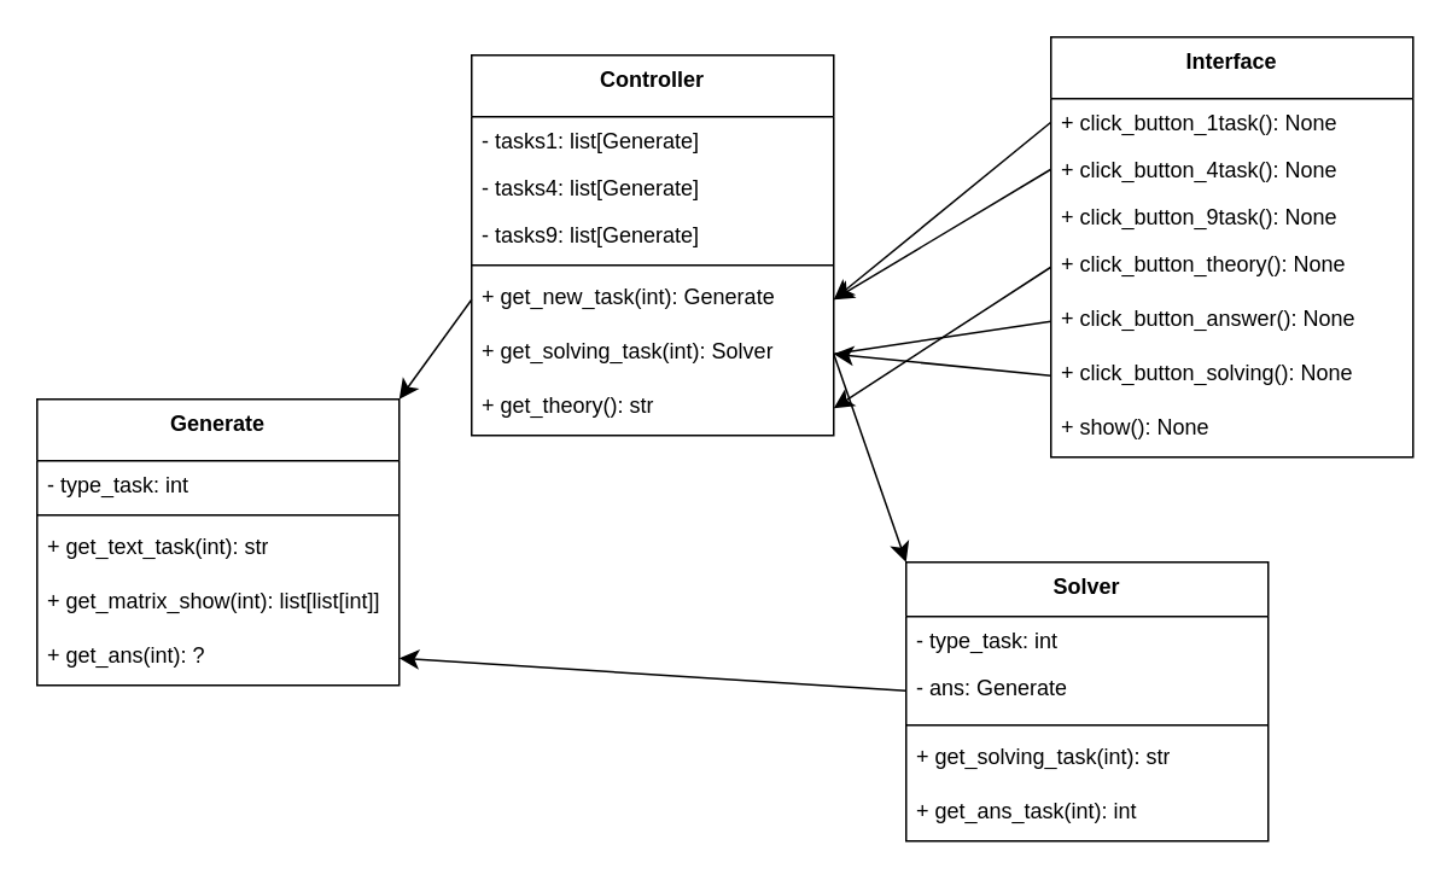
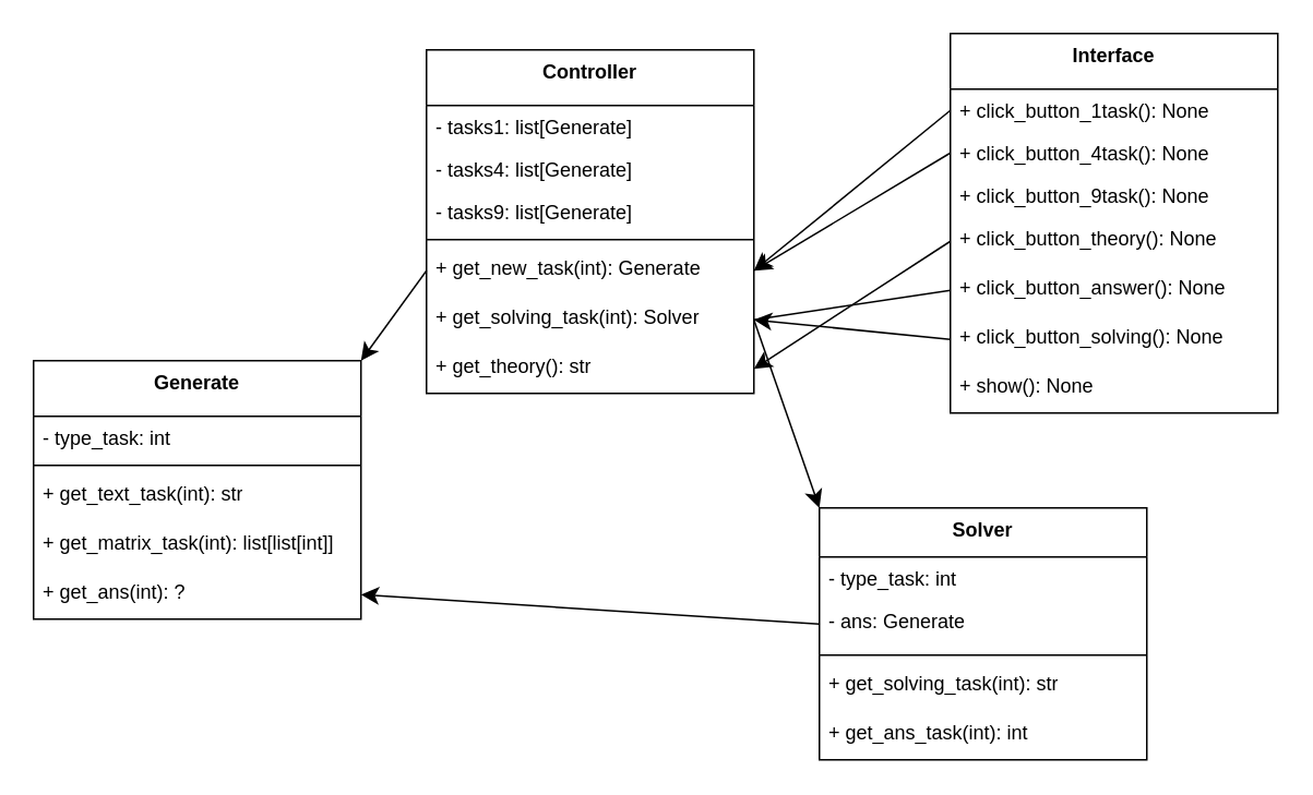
  <mxCell id="0" />
  <mxCell id="1" parent="0" />
  <mxCell id="2" value="Generate" style="swimlane;fontStyle=1;align=center;verticalAlign=top;childLayout=stackLayout;horizontal=1;startSize=34;horizontalStack=0;resizeParent=1;resizeParentMax=0;resizeLast=0;collapsible=1;marginBottom=0;whiteSpace=wrap;html=1;" parent="1" vertex="1"><mxGeometry x="20" y="220" width="200" height="158" as="geometry"><mxRectangle x="80" y="200" width="90" height="34" as="alternateBounds" /></mxGeometry></mxCell>
  <mxCell id="3" value="- type_task: int" style="text;strokeColor=none;fillColor=none;align=left;verticalAlign=top;spacingLeft=4;spacingRight=4;overflow=hidden;rotatable=0;points=[[0,0.5],[1,0.5]];portConstraint=eastwest;whiteSpace=wrap;html=1;" parent="2" vertex="1"><mxGeometry y="34" width="200" height="26" as="geometry" /></mxCell>
  <mxCell id="4" value="" style="line;strokeWidth=1;fillColor=none;align=left;verticalAlign=middle;spacingTop=-1;spacingLeft=3;spacingRight=3;rotatable=0;labelPosition=right;points=[];portConstraint=eastwest;strokeColor=inherit;" parent="2" vertex="1"><mxGeometry y="60" width="200" height="8" as="geometry" /></mxCell>
  <mxCell id="5" value="+ get_text_task(int): str" style="text;strokeColor=none;fillColor=none;align=left;verticalAlign=top;spacingLeft=4;spacingRight=4;overflow=hidden;rotatable=0;points=[[0,0.5],[1,0.5]];portConstraint=eastwest;whiteSpace=wrap;html=1;" parent="2" vertex="1"><mxGeometry y="68" width="200" height="30" as="geometry" /></mxCell>
- <mxCell id="6" value="+ get_matrix_show(int): list[list[int]]" style="text;strokeColor=none;fillColor=none;align=left;verticalAlign=top;spacingLeft=4;spacingRight=4;overflow=hidden;rotatable=0;points=[[0,0.5],[1,0.5]];portConstraint=eastwest;whiteSpace=wrap;html=1;" parent="2" vertex="1"><mxGeometry y="98" width="200" height="30" as="geometry" /></mxCell>
+ <mxCell id="6" value="+ get_matrix_task(int): list[list[int]]" style="text;strokeColor=none;fillColor=none;align=left;verticalAlign=top;spacingLeft=4;spacingRight=4;overflow=hidden;rotatable=0;points=[[0,0.5],[1,0.5]];portConstraint=eastwest;whiteSpace=wrap;html=1;" parent="2" vertex="1"><mxGeometry y="98" width="200" height="30" as="geometry" /></mxCell>
  <mxCell id="7" value="+ get_ans(int): ?" style="text;strokeColor=none;fillColor=none;align=left;verticalAlign=top;spacingLeft=4;spacingRight=4;overflow=hidden;rotatable=0;points=[[0,0.5],[1,0.5]];portConstraint=eastwest;whiteSpace=wrap;html=1;" parent="2" vertex="1"><mxGeometry y="128" width="200" height="30" as="geometry" /></mxCell>
  <mxCell id="8" value="Solver" style="swimlane;fontStyle=1;align=center;verticalAlign=top;childLayout=stackLayout;horizontal=1;startSize=30;horizontalStack=0;resizeParent=1;resizeParentMax=0;resizeLast=0;collapsible=1;marginBottom=0;whiteSpace=wrap;html=1;" parent="1" vertex="1"><mxGeometry x="500" y="310" width="200" height="154" as="geometry"><mxRectangle x="80" y="200" width="90" height="34" as="alternateBounds" /></mxGeometry></mxCell>
  <mxCell id="9" value="- type_task: int" style="text;strokeColor=none;fillColor=none;align=left;verticalAlign=top;spacingLeft=4;spacingRight=4;overflow=hidden;rotatable=0;points=[[0,0.5],[1,0.5]];portConstraint=eastwest;whiteSpace=wrap;html=1;" parent="8" vertex="1"><mxGeometry y="30" width="200" height="26" as="geometry" /></mxCell>
  <mxCell id="10" value="- ans: Generate" style="text;strokeColor=none;fillColor=none;align=left;verticalAlign=top;spacingLeft=4;spacingRight=4;overflow=hidden;rotatable=0;points=[[0,0.5],[1,0.5]];portConstraint=eastwest;whiteSpace=wrap;html=1;" parent="8" vertex="1"><mxGeometry y="56" width="200" height="30" as="geometry" /></mxCell>
  <mxCell id="11" value="" style="line;strokeWidth=1;fillColor=none;align=left;verticalAlign=middle;spacingTop=-1;spacingLeft=3;spacingRight=3;rotatable=0;labelPosition=right;points=[];portConstraint=eastwest;strokeColor=inherit;" parent="8" vertex="1"><mxGeometry y="86" width="200" height="8" as="geometry" /></mxCell>
  <mxCell id="12" value="+ get_solving_task(int): str" style="text;strokeColor=none;fillColor=none;align=left;verticalAlign=top;spacingLeft=4;spacingRight=4;overflow=hidden;rotatable=0;points=[[0,0.5],[1,0.5]];portConstraint=eastwest;whiteSpace=wrap;html=1;" parent="8" vertex="1"><mxGeometry y="94" width="200" height="30" as="geometry" /></mxCell>
  <mxCell id="13" value="+ get_ans_task(int): int" style="text;strokeColor=none;fillColor=none;align=left;verticalAlign=top;spacingLeft=4;spacingRight=4;overflow=hidden;rotatable=0;points=[[0,0.5],[1,0.5]];portConstraint=eastwest;whiteSpace=wrap;html=1;" parent="8" vertex="1"><mxGeometry y="124" width="200" height="30" as="geometry" /></mxCell>
  <mxCell id="14" value="" style="edgeStyle=none;curved=1;rounded=0;orthogonalLoop=1;jettySize=auto;html=1;fontSize=12;startSize=8;endSize=8;exitX=0;exitY=0.5;exitDx=0;exitDy=0;entryX=1;entryY=0;entryDx=0;entryDy=0;" parent="1" source="20" target="2" edge="1"><mxGeometry relative="1" as="geometry" /></mxCell>
  <mxCell id="15" value="Controller" style="swimlane;fontStyle=1;align=center;verticalAlign=top;childLayout=stackLayout;horizontal=1;startSize=34;horizontalStack=0;resizeParent=1;resizeParentMax=0;resizeLast=0;collapsible=1;marginBottom=0;whiteSpace=wrap;html=1;" parent="1" vertex="1"><mxGeometry x="260" y="30" width="200" height="210" as="geometry"><mxRectangle x="80" y="200" width="90" height="34" as="alternateBounds" /></mxGeometry></mxCell>
  <mxCell id="16" value="- tasks1: list[Generate]" style="text;strokeColor=none;fillColor=none;align=left;verticalAlign=top;spacingLeft=4;spacingRight=4;overflow=hidden;rotatable=0;points=[[0,0.5],[1,0.5]];portConstraint=eastwest;whiteSpace=wrap;html=1;" parent="15" vertex="1"><mxGeometry y="34" width="200" height="26" as="geometry" /></mxCell>
  <mxCell id="17" value="- tasks4: list[Generate]" style="text;strokeColor=none;fillColor=none;align=left;verticalAlign=top;spacingLeft=4;spacingRight=4;overflow=hidden;rotatable=0;points=[[0,0.5],[1,0.5]];portConstraint=eastwest;whiteSpace=wrap;html=1;" parent="15" vertex="1"><mxGeometry y="60" width="200" height="26" as="geometry" /></mxCell>
  <mxCell id="18" value="- tasks9: list[Generate]" style="text;strokeColor=none;fillColor=none;align=left;verticalAlign=top;spacingLeft=4;spacingRight=4;overflow=hidden;rotatable=0;points=[[0,0.5],[1,0.5]];portConstraint=eastwest;whiteSpace=wrap;html=1;" parent="15" vertex="1"><mxGeometry y="86" width="200" height="26" as="geometry" /></mxCell>
  <mxCell id="19" value="" style="line;strokeWidth=1;fillColor=none;align=left;verticalAlign=middle;spacingTop=-1;spacingLeft=3;spacingRight=3;rotatable=0;labelPosition=right;points=[];portConstraint=eastwest;strokeColor=inherit;" parent="15" vertex="1"><mxGeometry y="112" width="200" height="8" as="geometry" /></mxCell>
  <mxCell id="20" value="+ get_new_task(int): Generate" style="text;strokeColor=none;fillColor=none;align=left;verticalAlign=top;spacingLeft=4;spacingRight=4;overflow=hidden;rotatable=0;points=[[0,0.5],[1,0.5]];portConstraint=eastwest;whiteSpace=wrap;html=1;" parent="15" vertex="1"><mxGeometry y="120" width="200" height="30" as="geometry" /></mxCell>
  <mxCell id="21" value="+ get_solving_task(int): Solver" style="text;strokeColor=none;fillColor=none;align=left;verticalAlign=top;spacingLeft=4;spacingRight=4;overflow=hidden;rotatable=0;points=[[0,0.5],[1,0.5]];portConstraint=eastwest;whiteSpace=wrap;html=1;" parent="15" vertex="1"><mxGeometry y="150" width="200" height="30" as="geometry" /></mxCell>
  <mxCell id="22" value="+ get_theory(): str" style="text;strokeColor=none;fillColor=none;align=left;verticalAlign=top;spacingLeft=4;spacingRight=4;overflow=hidden;rotatable=0;points=[[0,0.5],[1,0.5]];portConstraint=eastwest;whiteSpace=wrap;html=1;glass=1;" parent="15" vertex="1"><mxGeometry y="180" width="200" height="30" as="geometry" /></mxCell>
  <mxCell id="23" style="edgeStyle=none;curved=1;rounded=0;orthogonalLoop=1;jettySize=auto;html=1;exitX=0;exitY=0;exitDx=0;exitDy=0;fontSize=12;startSize=8;endSize=8;" parent="1" source="15" target="15" edge="1"><mxGeometry relative="1" as="geometry" /></mxCell>
  <mxCell id="24" style="edgeStyle=none;curved=1;rounded=0;orthogonalLoop=1;jettySize=auto;html=1;exitX=0;exitY=0;exitDx=0;exitDy=0;fontSize=12;startSize=8;endSize=8;" parent="1" source="15" target="15" edge="1"><mxGeometry relative="1" as="geometry" /></mxCell>
  <mxCell id="25" style="edgeStyle=none;curved=1;rounded=0;orthogonalLoop=1;jettySize=auto;html=1;exitX=0.5;exitY=0;exitDx=0;exitDy=0;fontSize=12;startSize=8;endSize=8;" parent="1" source="8" target="8" edge="1"><mxGeometry relative="1" as="geometry" /></mxCell>
  <mxCell id="26" value="" style="edgeStyle=none;curved=1;rounded=0;orthogonalLoop=1;jettySize=auto;html=1;fontSize=12;startSize=8;endSize=8;exitX=1;exitY=0.5;exitDx=0;exitDy=0;entryX=0;entryY=0;entryDx=0;entryDy=0;" parent="1" source="21" target="8" edge="1"><mxGeometry relative="1" as="geometry" /></mxCell>
  <mxCell id="27" value="Interface" style="swimlane;fontStyle=1;align=center;verticalAlign=top;childLayout=stackLayout;horizontal=1;startSize=34;horizontalStack=0;resizeParent=1;resizeParentMax=0;resizeLast=0;collapsible=1;marginBottom=0;whiteSpace=wrap;html=1;" parent="1" vertex="1"><mxGeometry x="580" y="20" width="200" height="232" as="geometry"><mxRectangle x="80" y="200" width="90" height="34" as="alternateBounds" /></mxGeometry></mxCell>
  <mxCell id="28" value="+ click_button_1task(): None" style="text;strokeColor=none;fillColor=none;align=left;verticalAlign=top;spacingLeft=4;spacingRight=4;overflow=hidden;rotatable=0;points=[[0,0.5],[1,0.5]];portConstraint=eastwest;whiteSpace=wrap;html=1;" parent="27" vertex="1"><mxGeometry y="34" width="200" height="26" as="geometry" /></mxCell>
  <mxCell id="29" value="+ click_button_4task(): None" style="text;strokeColor=none;fillColor=none;align=left;verticalAlign=top;spacingLeft=4;spacingRight=4;overflow=hidden;rotatable=0;points=[[0,0.5],[1,0.5]];portConstraint=eastwest;whiteSpace=wrap;html=1;" parent="27" vertex="1"><mxGeometry y="60" width="200" height="26" as="geometry" /></mxCell>
  <mxCell id="30" value="+ click_button_9task(): None" style="text;strokeColor=none;fillColor=none;align=left;verticalAlign=top;spacingLeft=4;spacingRight=4;overflow=hidden;rotatable=0;points=[[0,0.5],[1,0.5]];portConstraint=eastwest;whiteSpace=wrap;html=1;" parent="27" vertex="1"><mxGeometry y="86" width="200" height="26" as="geometry" /></mxCell>
  <mxCell id="31" value="+ click_button_theory(): None" style="text;strokeColor=none;fillColor=none;align=left;verticalAlign=top;spacingLeft=4;spacingRight=4;overflow=hidden;rotatable=0;points=[[0,0.5],[1,0.5]];portConstraint=eastwest;whiteSpace=wrap;html=1;" parent="27" vertex="1"><mxGeometry y="112" width="200" height="30" as="geometry" /></mxCell>
  <mxCell id="32" value="+ click_button_answer(): None" style="text;strokeColor=none;fillColor=none;align=left;verticalAlign=top;spacingLeft=4;spacingRight=4;overflow=hidden;rotatable=0;points=[[0,0.5],[1,0.5]];portConstraint=eastwest;whiteSpace=wrap;html=1;" parent="27" vertex="1"><mxGeometry y="142" width="200" height="30" as="geometry" /></mxCell>
  <mxCell id="33" value="+ click_button_solving(): None" style="text;strokeColor=none;fillColor=none;align=left;verticalAlign=top;spacingLeft=4;spacingRight=4;overflow=hidden;rotatable=0;points=[[0,0.5],[1,0.5]];portConstraint=eastwest;whiteSpace=wrap;html=1;" parent="27" vertex="1"><mxGeometry y="172" width="200" height="30" as="geometry" /></mxCell>
  <mxCell id="34" value="+ show(): None" style="text;strokeColor=none;fillColor=none;align=left;verticalAlign=top;spacingLeft=4;spacingRight=4;overflow=hidden;rotatable=0;points=[[0,0.5],[1,0.5]];portConstraint=eastwest;whiteSpace=wrap;html=1;glass=1;" parent="27" vertex="1"><mxGeometry y="202" width="200" height="30" as="geometry" /></mxCell>
  <mxCell id="35" value="" style="edgeStyle=none;curved=1;rounded=0;orthogonalLoop=1;jettySize=auto;html=1;fontSize=12;startSize=8;endSize=8;exitX=0;exitY=0.5;exitDx=0;exitDy=0;entryX=1;entryY=0.5;entryDx=0;entryDy=0;" parent="1" source="31" target="22" edge="1"><mxGeometry relative="1" as="geometry"><mxPoint x="470" y="230" as="targetPoint" /></mxGeometry></mxCell>
  <mxCell id="36" value="" style="edgeStyle=none;curved=1;rounded=0;orthogonalLoop=1;jettySize=auto;html=1;fontSize=12;startSize=8;endSize=8;exitX=0;exitY=0.5;exitDx=0;exitDy=0;entryX=1;entryY=0.5;entryDx=0;entryDy=0;endArrow=none;" parent="1" source="32" target="21" edge="1"><mxGeometry relative="1" as="geometry" /></mxCell>
  <mxCell id="37" value="" style="edgeStyle=none;curved=1;rounded=0;orthogonalLoop=1;jettySize=auto;html=1;fontSize=12;startSize=8;endSize=8;exitX=0;exitY=0.5;exitDx=0;exitDy=0;entryX=1;entryY=0.5;entryDx=0;entryDy=0;" parent="1" source="29" target="20" edge="1"><mxGeometry relative="1" as="geometry"><mxPoint x="460" y="160" as="targetPoint" /></mxGeometry></mxCell>
  <mxCell id="38" value="" style="edgeStyle=none;curved=1;rounded=0;orthogonalLoop=1;jettySize=auto;html=1;fontSize=12;startSize=8;endSize=8;exitX=0;exitY=0.5;exitDx=0;exitDy=0;entryX=1;entryY=0.5;entryDx=0;entryDy=0;" parent="1" source="28" target="20" edge="1"><mxGeometry relative="1" as="geometry" /></mxCell>
  <mxCell id="39" value="" style="edgeStyle=none;curved=1;rounded=0;orthogonalLoop=1;jettySize=auto;html=1;fontSize=12;startSize=8;endSize=8;exitX=0;exitY=0.5;exitDx=0;exitDy=0;entryX=1;entryY=0.5;entryDx=0;entryDy=0;" parent="1" source="33" target="21" edge="1"><mxGeometry relative="1" as="geometry"><mxPoint x="590" y="187" as="sourcePoint" /><mxPoint x="470" y="205" as="targetPoint" /></mxGeometry></mxCell>
  <mxCell id="40" value="" style="edgeStyle=none;curved=1;rounded=0;orthogonalLoop=1;jettySize=auto;html=1;fontSize=12;startSize=8;endSize=8;entryX=1;entryY=0.5;entryDx=0;entryDy=0;exitX=0;exitY=0.5;exitDx=0;exitDy=0;" parent="1" source="10" target="7" edge="1"><mxGeometry relative="1" as="geometry"><mxPoint x="410" y="330" as="sourcePoint" /><mxPoint x="510" y="310" as="targetPoint" /></mxGeometry></mxCell>
